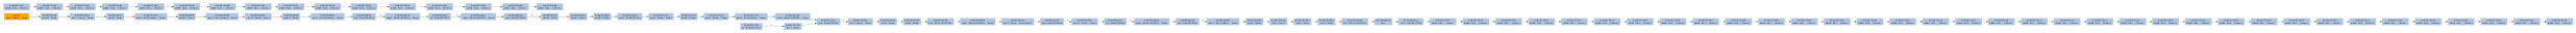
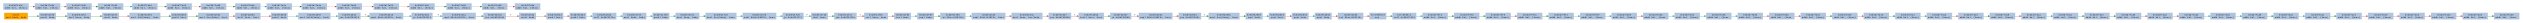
  digraph {
    fontname="Liberation Mono"
    rankdir=LR
    node [color=lightsteelblue fillcolor=lightsteelblue fontname="Liberation Mono" shape=rectangle style=filled]
    edge [color=brown fontname="Liberation Mono"]
    n1 [color=lightgrey fillcolor=orange label="start\nmovl %edi, %edi"]
    n2 [label="0x5df525f9\npushl %ebp"]
    n3 [label="0x5df525fa\nmovl %esp, %ebp"]
    n4 [label="0x5df525fc\npushl %ebx"]
    n5 [label="0x5df525fd\nmovl 0x8(%ebp), %ebx"]
    n6 [label="0x5df52600\npushl %esi"]
    n7 [label="0x5df52601\nmovl 0xc(%ebp), %esi"]
    n8 [label="0x5df52604\ntestl %esi, %esi"]
    n9 [label="0x5df52606\npushl %edi"]
    n10 [label="0x5df52607\nmovl 0x10(%ebp), %edi"]
    n11 [label="0x5df5260a\njne 0x5df52615"]
    n12 [label="0x5df52615\ncmpl $0x1<UINT8>, %esi"]
    n13 [label="0x5df52618\nje 0x5df5261f"]
    n14 [label="0x5df5261a\ncmpl $0x2<UINT8>, %esi"]
    n15 [label="0x5df5261d\njne 0x5df52641"]
    n16 [label="0x5df52641\npushl %edi"]
    n17 [label="0x5df52642\npushl %esi"]
    n18 [label="0x5df52643\npushl %ebx"]
    n19 [label="0x5df52644\ncall 0x5df21f1e"]
    n20 [label="0x5df21f1e\nmovl %edi, %edi"]
    n21 [label="0x5df21f20\npushl %ebp"]
    n22 [label="0x5df21f21\nmovl %esp, %ebp"]
    n23 [label="0x5df21f23\nmovl 0xc(%ebp), %eax"]
    n24 [label="0x5df21f26\nsubl $0x0<UINT8>, %eax"]
    n25 [label="0x5df21f29\nje 0x5df21f71"]
    n26 [label="0x5df21f2b\ndecl %eax"]
    n27 [label="0x5df21f2c\njne 0x5df21f8c"]
    n28 [label="0x5df21f8c\nxorl %eax, %eax"]
    n29 [label="0x5df21f8e\nincl %eax"]
    n30 [label="0x5df21f8f\npopl %ebp"]
    n31 [label="0x5df21f90\nret $0xc<UINT16>"]
    n32 [label="0x5df52649\ncmpl $0x1<UINT8>, %esi"]
    n33 [label="0x5df5264c\nmovl %eax, 0xc(%ebp)"]
    n34 [label="0x5df5264f\njne 0x5df5265d"]
    n35 [label="0x5df5265d\ntestl %esi, %esi"]
    n36 [label="0x5df5265f\nje 0x5df52666"]
    n37 [label="0x5df52661\ncmpl $0x3<UINT8>, %esi"]
    n38 [label="0x5df52664\njne 0x5df5268c"]
    n39 [label="0x5df5268c\nmovl 0xc(%ebp), %eax"]
    n40 [label="0x5df5268f\npopl %edi"]
    n41 [label="0x5df52610\npopl %esi"]
    n42 [label="0x5df52691\npopl %ebx"]
    n43 [label="0x5df52692\npopl %ebp"]
    n44 [label="0x5df52693\nret $0xc<UINT16>"]
    n45 [label="0x7c8000c0\nnop "]
    n46 [label="0x7c8000c1\ncall 0x63d7f9f4"]
    n47 [label="0x63d7f9f4\naddb %al, (%eax)"]
    n48 [label="0x63d7f9f6\naddb %al, (%eax)"]
    n49 [label="0x63d7f9f8\naddb %al, (%eax)"]
    n50 [label="0x63d7f9fa\naddb %al, (%eax)"]
    n51 [label="0x63d7f9fc\naddb %al, (%eax)"]
    n52 [label="0x63d7f9fe\naddb %al, (%eax)"]
    n53 [label="0x63d7fa00\naddb %al, (%eax)"]
    n54 [label="0x63d7fa02\naddb %al, (%eax)"]
    n55 [label="0x63d7fa04\naddb %al, (%eax)"]
    n56 [label="0x63d7fa06\naddb %al, (%eax)"]
    n57 [label="0x63d7fa08\naddb %al, (%eax)"]
    n58 [label="0x63d7fa0a\naddb %al, (%eax)"]
    n59 [label="0x63d7fa0c\naddb %al, (%eax)"]
    n60 [label="0x63d7fa0e\naddb %al, (%eax)"]
    n61 [label="0x63d7fa10\naddb %al, (%eax)"]
    n62 [label="0x63d7fa12\naddb %al, (%eax)"]
    n63 [label="0x63d7fa14\naddb %al, (%eax)"]
    n64 [label="0x63d7fa16\naddb %al, (%eax)"]
    n65 [label="0x63d7fa18\naddb %al, (%eax)"]
    n66 [label="0x63d7fa1a\naddb %al, (%eax)"]
    n67 [label="0x63d7fa1c\naddb %al, (%eax)"]
    n68 [label="0x63d7fa1e\naddb %al, (%eax)"]
    n69 [label="0x63d7fa20\naddb %al, (%eax)"]
    n70 [label="0x63d7fa22\naddb %al, (%eax)"]
    n71 [label="0x63d7fa24\naddb %al, (%eax)"]
    n72 [label="0x63d7fa26\naddb %al, (%eax)"]
    n73 [label="0x63d7fa28\naddb %al, (%eax)"]
    n74 [label="0x63d7fa2a\naddb %al, (%eax)"]
    n75 [label="0x63d7fa2c\naddb %al, (%eax)"]
    n76 [label="0x63d7fa2e\naddb %al, (%eax)"]
    n77 [label="0x63d7fa30\naddb %al, (%eax)"]
    n78 [label="0x63d7fa32\naddb %al, (%eax)"]
    n79 [label="0x63d7fa34\naddb %al, (%eax)"]
    n80 [label="0x63d7fa36\naddb %al, (%eax)"]
    n81 [label="0x63d7fa38\naddb %al, (%eax)"]
    n82 [label="0x63d7fa3c\naddb %al, (%eax)"]
    n83 [label="0x63d7fa3e\naddb %al, (%eax)"]
    n84 [label="0x63d7fa40\naddb %al, (%eax)"]
    n85 [label="0x63d7fa42\naddb %al, (%eax)"]
    n86 [label="0x63d7fa44\naddb %al, (%eax)"]
    n87 [label="0x63d7fa46\naddb %al, (%eax)"]
    n88 [label="0x63d7fa48\naddb %al, (%eax)"]
    n89 [label="0x63d7fa4a\naddb %al, (%eax)"]
    n90 [label="0x63d7fa4c\naddb %al, (%eax)"]
    n91 [label="0x63d7fa4e\naddb %al, (%eax)"]
    n92 [label="0x63d7fa50\naddb %al, (%eax)"]
    n93 [label="0x63d7fa52\naddb %al, (%eax)"]
    n94 [label="0x63d7fa54\naddb %al, (%eax)"]
    n95 [label="0x63d7fa56\naddb %al, (%eax)"]
    n96 [label="0x63d7fa58\naddb %al, (%eax)"]
    n97 [label="0x63d7fa5a\naddb %al, (%eax)"]
    n1 -> n2 [color=darkgreen]
    n2 -> n3 [color=darkgreen]
    n3 -> n4 [color=darkgreen]
    n4 -> n5
    n5 -> n6 [color=darkgreen]
    n6 -> n7 [color=darkgreen]
    n7 -> n8
    n8 -> n9
    n9 -> n10 [color=teal]
    n10 -> n11 [color=teal]
    n11 -> n12 [color=darkgreen label=T]
    n12 -> n13 [color=teal]
    n13 -> n14 [color=teal label=F]
    n14 -> n15 [color=darkgreen]
    n15 -> n16 [label=T]
    n16 -> n17
    n17 -> n18
    n18 -> n19 [color=teal]
    n19 -> n20 [color=teal]
    n20 -> n21 [color=teal]
    n21 -> n22 [color=teal]
    n22 -> n23 [color=darkgreen]
    n23 -> n24 [color=teal]
-   n24 -> n27 [color=teal]
+   n24 -> n25 [color=teal]
    n25 -> n26 [color=teal label=F]
    n26 -> n27 [color=darkgreen]
    n27 -> n28 [label=T]
    n28 -> n29
    n29 -> n30 [color=teal]
    n30 -> n31 [color=darkgreen]
    n31 -> n32 [color=teal]
    n32 -> n33
    n33 -> n34
    n34 -> n35 [label=T]
    n35 -> n36 [color=darkgreen]
    n36 -> n37 [label=F]
    n37 -> n38
    n38 -> n39 [color=darkgreen label=T]
    n39 -> n40 [color=darkgreen]
    n40 -> n41 [color=teal]
    n41 -> n42
    n42 -> n43 [color=teal]
    n43 -> n44
    n44 -> n45
    n45 -> n46 [color=darkgreen]
    n46 -> n47 [color=teal]
    n47 -> n48 [color=darkgreen]
    n48 -> n49 [color=darkgreen]
    n49 -> n50
    n50 -> n51 [color=darkgreen]
    n51 -> n52 [color=teal]
    n52 -> n53 [color=teal]
    n53 -> n54
    n54 -> n55 [color=teal]
    n55 -> n56 [color=teal]
    n56 -> n57 [color=teal]
    n57 -> n58
    n58 -> n59
    n59 -> n60 [color=darkgreen]
    n60 -> n61
    n61 -> n62 [color=darkgreen]
    n62 -> n63 [color=teal]
    n63 -> n64
    n64 -> n65 [color=darkgreen]
    n65 -> n66
    n66 -> n67 [color=teal]
    n67 -> n68 [color=darkgreen]
    n68 -> n69 [color=darkgreen]
    n69 -> n70
    n70 -> n71
    n71 -> n72 [color=teal]
    n72 -> n73 [color=teal]
    n73 -> n74 [color=darkgreen]
    n74 -> n75 [color=teal]
    n75 -> n76 [color=darkgreen]
    n76 -> n77
    n77 -> n78
    n78 -> n79
    n79 -> n80
    n80 -> n81 [color=darkgreen]
    n82 -> n83
    n83 -> n84
    n84 -> n85 [color=darkgreen]
    n85 -> n86 [color=teal]
    n86 -> n87 [color=darkgreen]
    n87 -> n88
    n88 -> n89 [color=darkgreen]
    n89 -> n90 [color=teal]
    n90 -> n91 [color=darkgreen]
    n91 -> n92
    n92 -> n93
    n93 -> n94
    n94 -> n95 [color=darkgreen]
    n95 -> n96 [color=darkgreen]
    n96 -> n97
  }
